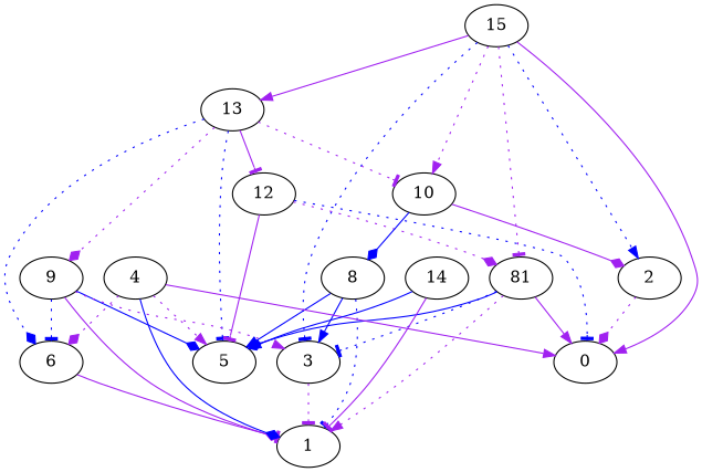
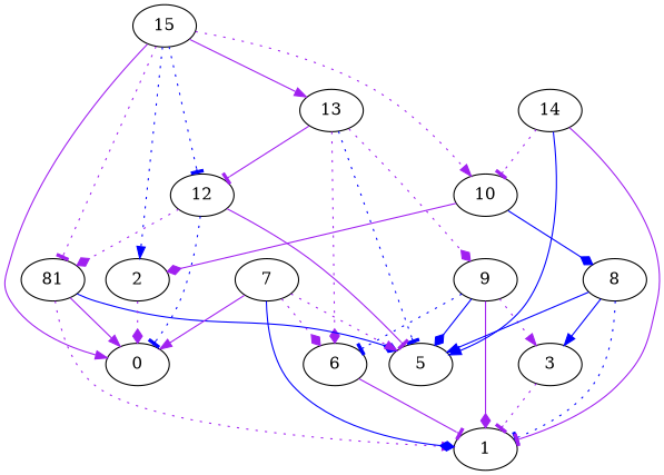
  digraph {
    "Duplicate states"=0
    GraphType=Random
    "Max states in OPEN"=0
    Modes="120000ms; topo-ordered tasks, ; Pruning: task equivalence, fixed order ready list, ; F-value: ; Optimisation: best schedule length (SL) optimisation on equal, "
    NumberOfTasks=16
    "Pruned using list schedule length"=1
    "States removed from OPEN"=0
    TargetSystem="Homogeneous-4"
    "Time to schedule (ms)"=97
    "Total idle time"=850
    "Total schedule length"=1032
    "Total sequential time"=2372
    "Total states created"=2
    node ["Finish time"=505 Processor=0 "Start time"=0 Weight=219]
    edge [Weight=5 arrowhead=tee color=purple style=dotted]
    15 ["Finish time"=88 Weight=88]
    13 ["Finish time"=307 "Start time"=88]
    12 ["Start time"=307 Weight=198]
    10 ["Finish time"=373 Processor=1 "Start time"=154]
    n5 ["Finish time"=681 "Start time"=505 Weight=176 label=81]
    2 ["Finish time"=530 Processor=3 "Start time"=486 Weight=44]
    0 ["Finish time"=774 Processor=2 "Start time"=686 Weight=88]
    9 ["Finish time"=398 Processor=3 "Start time"=310 Weight=88]
    5 ["Finish time"=900 "Start time"=681]
    6 ["Finish time"=643 Processor=2 "Start time"=533 Weight=110]
    8 [Processor=1 "Start time"=373 Weight=132]
    3 ["Finish time"=886 Processor=1 "Start time"=688 Weight=198]
    1 ["Finish time"=1032 "Start time"=900 Weight=132]
-   7 ["Finish time"=533 Processor=2 "Start time"=314 label=4]
+   7 ["Finish time"=533 Processor=2 "Start time"=314]
    14 ["Finish time"=154 Processor=1 Weight=154]
    15 -> 13 [Weight=3 arrowhead=normal style=solid]
-   15 -> 3 [Weight=10 color=blue]
+   15 -> 12 [Weight=10 color=blue]
    15 -> 10 [arrowhead=normal]
    15 -> n5 [Weight=7]
    15 -> 2 [Weight=3 arrowhead=normal color=blue]
    15 -> 0 [Weight=8 arrowhead=normal style=solid]
    13 -> 12 [Weight=6 style=solid]
    13 -> 9 [Weight=3 arrowhead=diamond]
    13 -> 5 [Weight=10 color=blue]
-   13 -> 6 [Weight=8 arrowhead=diamond color=blue]
+   13 -> 6 [Weight=8 arrowhead=diamond]
    12 -> n5 [Weight=4 arrowhead=diamond]
    12 -> 0 [color=blue]
    12 -> 5 [style=solid]
    10 -> 2 [Weight=4 arrowhead=diamond style=solid]
    10 -> 8 [Weight=2 arrowhead=diamond color=blue style=solid]
    n5 -> 0 [arrowhead=normal style=solid]
    n5 -> 5 [arrowhead=diamond color=blue style=solid]
-   n5 -> 3 [Weight=7 color=blue]
    n5 -> 1 [Weight=6 arrowhead=normal]
    2 -> 0 [Weight=3 arrowhead=diamond]
    9 -> 5 [Weight=8 arrowhead=diamond color=blue style=solid]
    9 -> 6 [Weight=8 color=blue]
    9 -> 3 [Weight=3 arrowhead=normal]
    9 -> 1 [Weight=10 arrowhead=diamond style=solid]
    6 -> 1 [style=solid]
    8 -> 5 [Weight=2 arrowhead=normal color=blue style=solid]
    8 -> 3 [Weight=3 arrowhead=normal color=blue style=solid]
    8 -> 1 [Weight=6 color=blue]
    3 -> 1 [Weight=4]
    7 -> 0 [arrowhead=normal style=solid]
    7 -> 5 [Weight=10 arrowhead=normal]
    7 -> 6 [Weight=8 arrowhead=diamond]
    7 -> 1 [Weight=9 arrowhead=diamond color=blue style=solid]
-   13 -> 10 [Weight=7]
+   14 -> 10 [Weight=7]
    14 -> 5 [arrowhead=normal color=blue style=solid]
    14 -> 1 [Weight=3 style=solid]
  }
